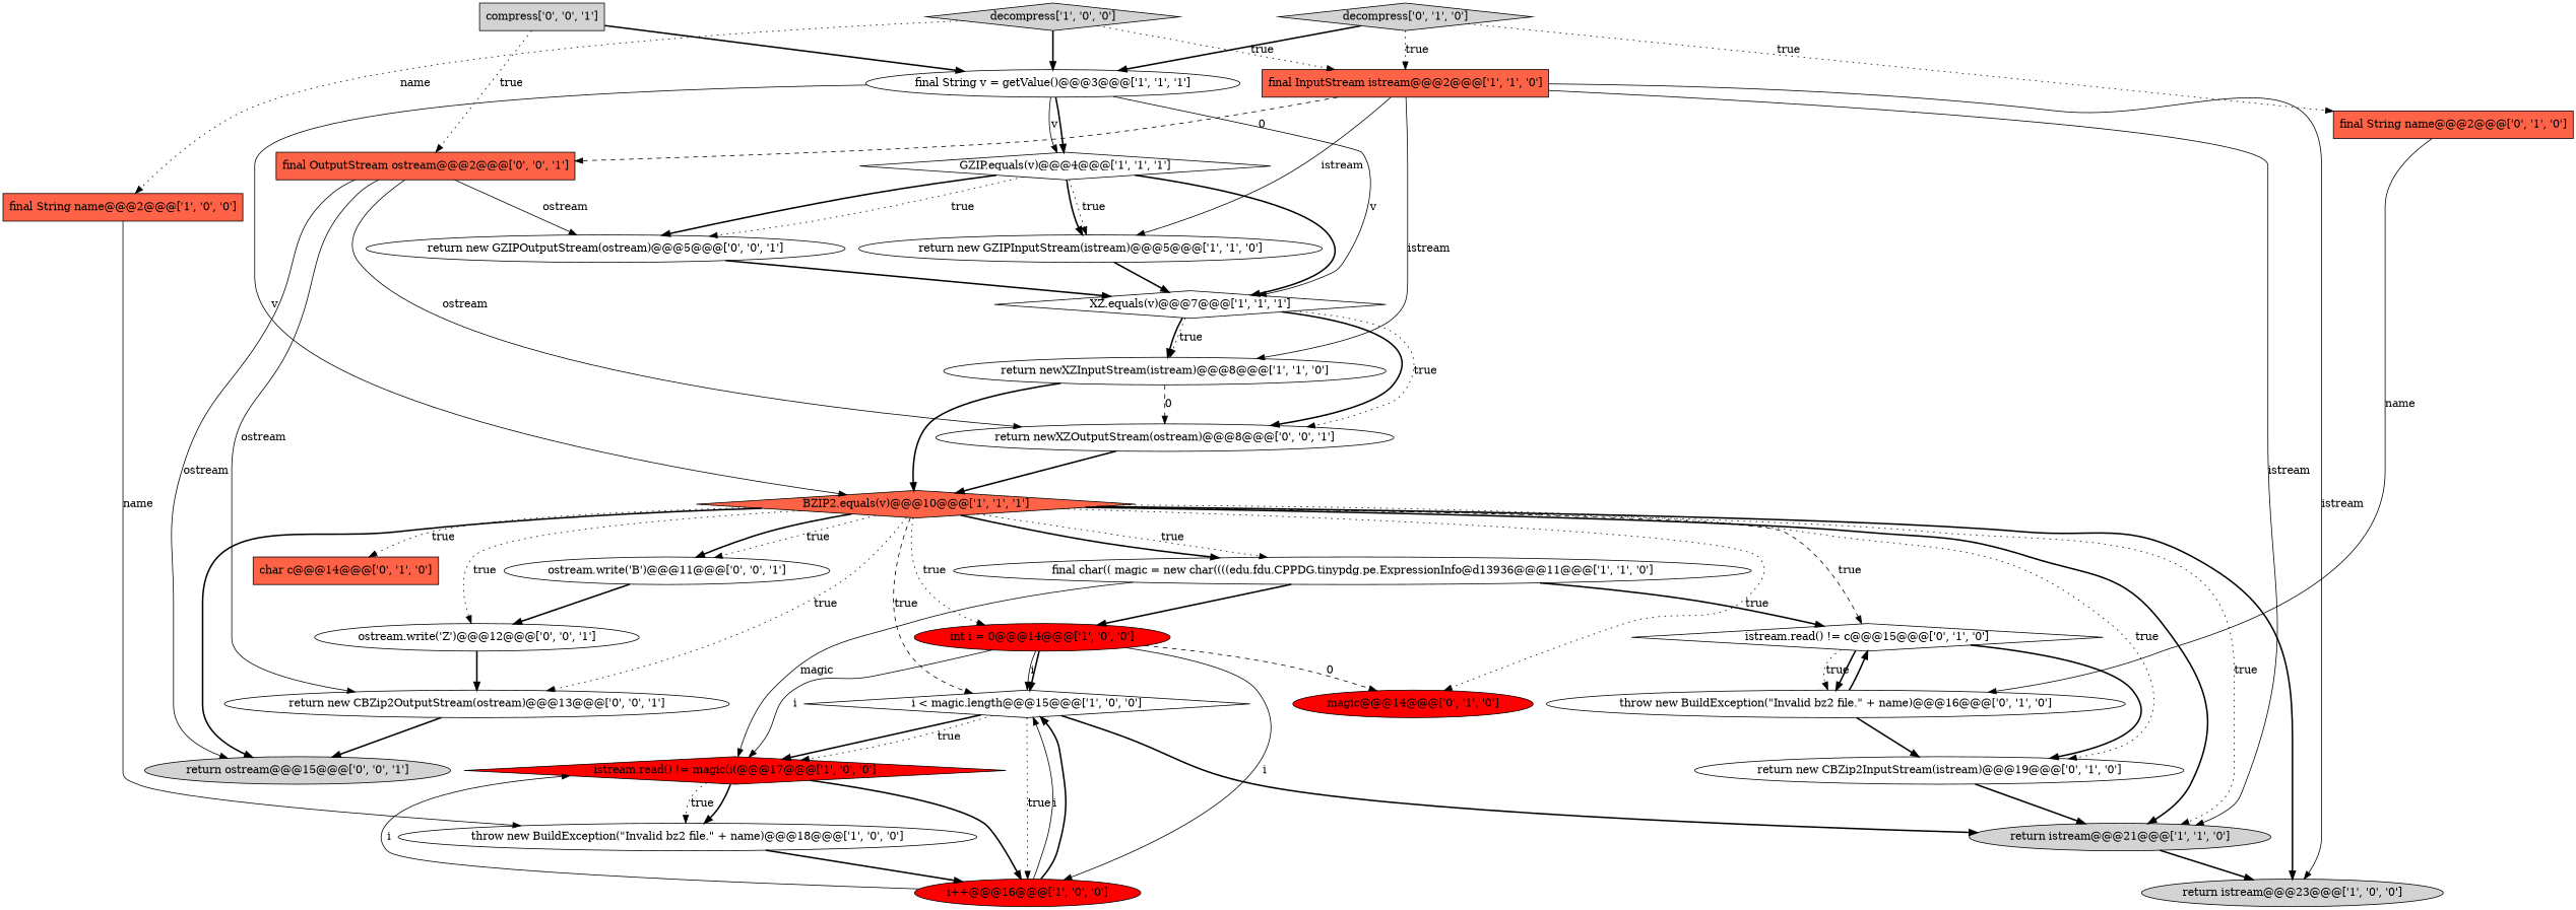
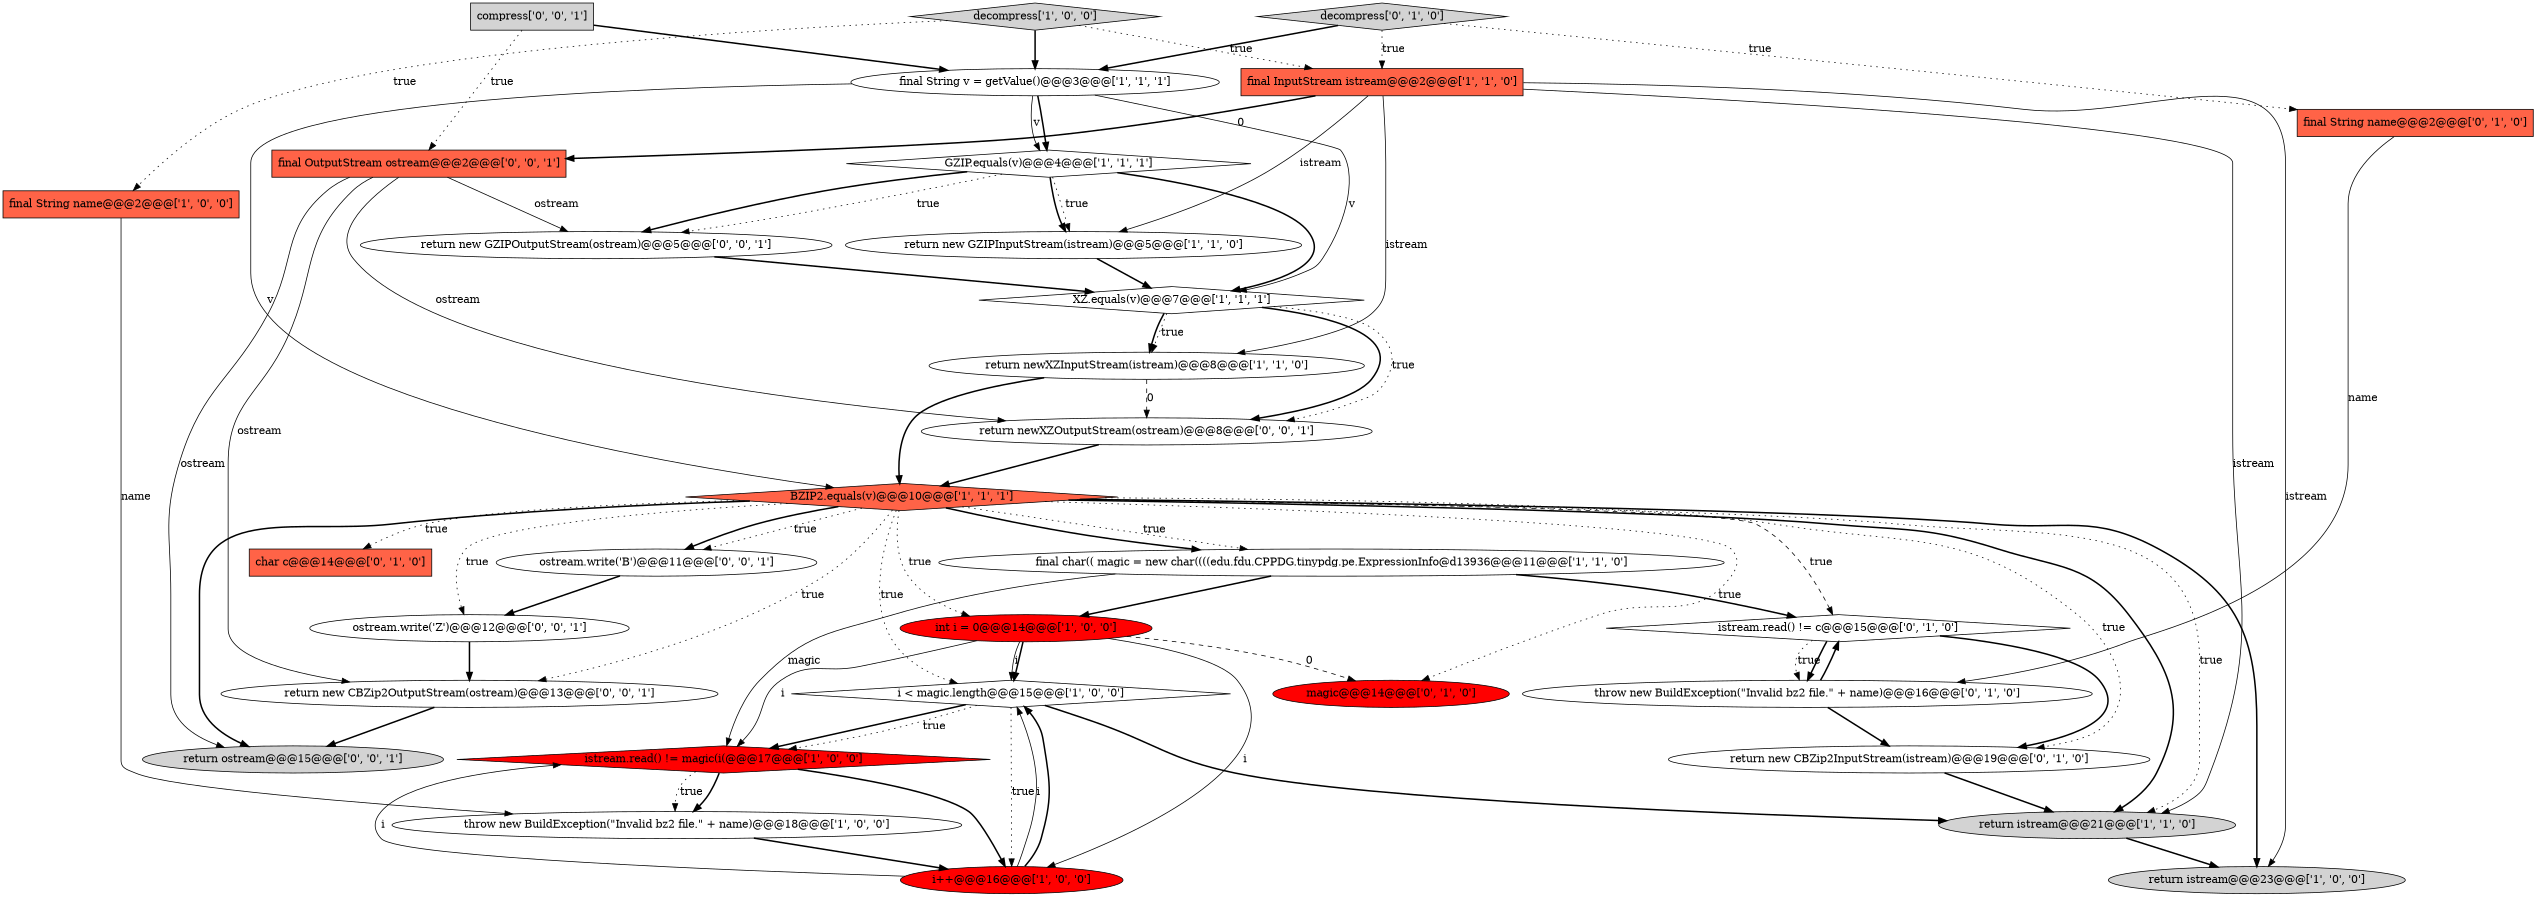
  digraph {
    node [fillcolor=white shape=ellipse style=filled]
    edge [style=bold]
    n1 [label="XZ.equals(v)@@@7@@@['1', '1', '1']" shape=diamond]
    n2 [label="return newXZOutputStream(ostream)@@@8@@@['0', '0', '1']"]
    n3 [label="return newXZInputStream(istream)@@@8@@@['1', '1', '0']"]
    n4 [fillcolor=tomato label="BZIP2.equals(v)@@@10@@@['1', '1', '1']" shape=diamond]
    n5 [label="final char(( magic = new char((((edu.fdu.CPPDG.tinypdg.pe.ExpressionInfo@d13936@@@11@@@['1', '1', '0']"]
    n6 [label="istream.read() != c@@@15@@@['0', '1', '0']" shape=diamond]
    n7 [fillcolor=red label="int i = 0@@@14@@@['1', '0', '0']"]
    n8 [fillcolor=lightgray label="return istream@@@21@@@['1', '1', '0']"]
    n9 [fillcolor=lightgray label="return istream@@@23@@@['1', '0', '0']"]
    n10 [label="return new CBZip2InputStream(istream)@@@19@@@['0', '1', '0']"]
    n11 [label="return new CBZip2OutputStream(ostream)@@@13@@@['0', '0', '1']"]
    n12 [fillcolor=lightgray label="return ostream@@@15@@@['0', '0', '1']"]
    n13 [fillcolor=red label="magic@@@14@@@['0', '1', '0']"]
    n14 [label="ostream.write('Z')@@@12@@@['0', '0', '1']"]
    n15 [fillcolor=tomato label="char c@@@14@@@['0', '1', '0']" shape=box]
    n16 [label="ostream.write('B')@@@11@@@['0', '0', '1']"]
    n17 [label="i < magic.length@@@15@@@['1', '0', '0']" shape=diamond]
    n18 [fillcolor=lightgray label="decompress['0', '1', '0']" shape=diamond]
    n19 [fillcolor=tomato label="final InputStream istream@@@2@@@['1', '1', '0']" shape=box]
    n20 [label="final String v = getValue()@@@3@@@['1', '1', '1']"]
    n21 [fillcolor=tomato label="final String name@@@2@@@['0', '1', '0']" shape=box]
    n22 [label="return new GZIPInputStream(istream)@@@5@@@['1', '1', '0']"]
    n23 [fillcolor=tomato label="final OutputStream ostream@@@2@@@['0', '0', '1']" shape=box]
    n24 [label="GZIP.equals(v)@@@4@@@['1', '1', '1']" shape=diamond]
    n25 [label="throw new BuildException(\"Invalid bz2 file.\" + name)@@@16@@@['0', '1', '0']"]
    n26 [fillcolor=red label="istream.read() != magic(i(@@@17@@@['1', '0', '0']" shape=diamond]
    n27 [label="throw new BuildException(\"Invalid bz2 file.\" + name)@@@18@@@['1', '0', '0']"]
    n28 [fillcolor=red label="i++@@@16@@@['1', '0', '0']"]
    n29 [label="return new GZIPOutputStream(ostream)@@@5@@@['0', '0', '1']"]
    n30 [fillcolor=tomato label="final String name@@@2@@@['1', '0', '0']" shape=box]
    n31 [fillcolor=lightgray label="decompress['1', '0', '0']" shape=diamond]
    n32 [fillcolor=lightgray label="compress['0', '0', '1']" shape=box]
    n1 -> n2
    n1 -> n2 [label=true style=dotted]
    n1 -> n3
    n1 -> n3 [label=true style=dotted]
    n2 -> n4
    n3 -> n2 [label=0 style=dashed]
    n3 -> n4
    n4 -> n5 [label=true style=dotted]
    n4 -> n5
    n4 -> n6 [label=true style=dashed]
    n4 -> n7 [label=true style=dotted]
    n4 -> n8
    n4 -> n8 [label=true style=dotted]
    n4 -> n9
    n4 -> n10 [label=true style=dotted]
    n4 -> n11 [label=true style=dotted]
    n4 -> n12
    n4 -> n13 [label=true style=dotted]
    n4 -> n14 [label=true style=dotted]
    n4 -> n15 [label=true style=dotted]
    n4 -> n16
    n4 -> n16 [label=true style=dotted]
-   n4 -> n17 [label=true style=dashed]
+   n4 -> n17 [label=true style=dotted]
    n5 -> n6
    n5 -> n7
    n5 -> n26 [label=magic style=solid]
    n6 -> n10
    n6 -> n25 [label=true style=dotted]
    n6 -> n25
    n7 -> n13 [label=0 style=dashed]
    n7 -> n17 [label=i style=solid]
    n7 -> n17
    n7 -> n26 [label=i style=solid]
    n7 -> n28 [label=i style=solid]
    n8 -> n9
    n10 -> n8
    n11 -> n12
    n14 -> n11
    n16 -> n14
    n17 -> n8
    n17 -> n26
    n17 -> n26 [label=true style=dotted]
    n17 -> n28 [label=true style=dotted]
    n18 -> n19 [label=true style=dotted]
    n18 -> n20
    n18 -> n21 [label=true style=dotted]
    n19 -> n3 [label=istream style=solid]
    n19 -> n8 [label=istream style=solid]
    n19 -> n9 [label=istream style=solid]
    n19 -> n22 [label=istream style=solid]
-   n19 -> n23 [label=0 style=dashed]
+   n19 -> n23 [label=0]
    n20 -> n1 [label=v style=solid]
    n20 -> n4 [label=v style=solid]
    n20 -> n24
    n20 -> n24 [label=v style=solid]
    n21 -> n25 [label=name style=solid]
    n22 -> n1
    n23 -> n2 [label=ostream style=solid]
    n23 -> n11 [label=ostream style=solid]
    n23 -> n12 [label=ostream style=solid]
    n23 -> n29 [label=ostream style=solid]
    n24 -> n1
    n24 -> n22 [label=true style=dotted]
    n24 -> n22
    n24 -> n29
    n24 -> n29 [label=true style=dotted]
    n25 -> n6
    n25 -> n10
    n26 -> n27
    n26 -> n27 [label=true style=dotted]
    n26 -> n28
    n27 -> n28
    n28 -> n17 [label=i style=solid]
    n28 -> n17
    n28 -> n26 [label=i style=solid]
    n29 -> n1
    n30 -> n27 [label=name style=solid]
    n31 -> n19 [label=true style=dotted]
    n31 -> n20
-   n31 -> n30 [label=name style=dotted]
+   n31 -> n30 [label=true style=dotted]
    n32 -> n20
    n32 -> n23 [label=true style=dotted]
  }
